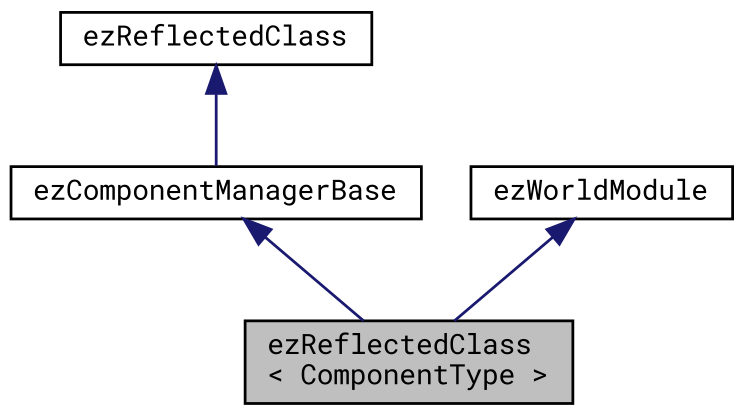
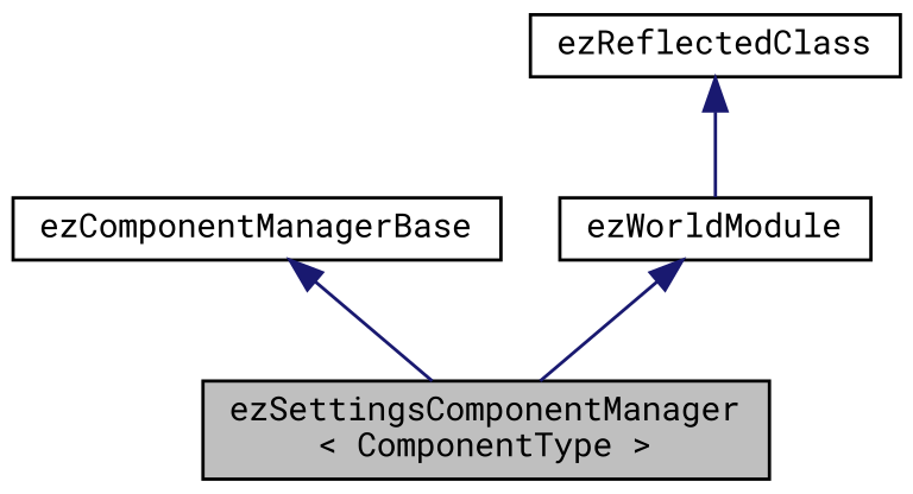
  digraph {
    fontname="Roboto Mono"
    node [color=black fillcolor=white fontname="Roboto Mono" fontsize=10 shape=record style=filled]
    edge [color=midnightblue dir=back fontname="Roboto Mono" fontsize=10 labelfontname=Helvetica labelfontsize=10 style=solid]
-   n1 [fillcolor=grey75 fontcolor=black height=0.2 label="ezReflectedClass\l\< ComponentType \>" width=0.4]
+   n1 [fillcolor=grey75 fontcolor=black height=0.2 label="ezSettingsComponentManager\l\< ComponentType \>" width=0.4]
    n2 [height=0.2 label=ezComponentManagerBase width=0.4]
    n3 [height=0.2 label=ezWorldModule width=0.4]
    n4 [height=0.2 label=ezReflectedClass width=0.4]
    n2 -> n1
    n3 -> n1
-   n4 -> n2
+   n4 -> n3
  }
